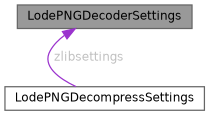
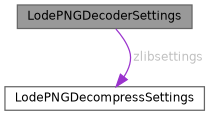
  digraph {
    node [color=gray40 fontname=Helvetica fontsize=10 shape=box style=filled]
    n1 [fillcolor=grey60 fontcolor=black height=0.2 label=LodePNGDecoderSettings width=0.4]
    n2 [fillcolor=white height=0.2 label=LodePNGDecompressSettings width=0.4]
-   n1 -> n2 [color=darkorchid3 dir=back fontcolor=grey fontname=Helvetica fontsize=10 label=" zlibsettings" labelfontname=Helvetica labelfontsize=10 style=solid]
+   n2 -> n1 [color=darkorchid3 dir=back fontcolor=grey fontname=Helvetica fontsize=10 label=" zlibsettings" labelfontname=Helvetica labelfontsize=10 style=solid]
  }
